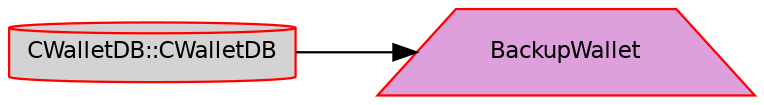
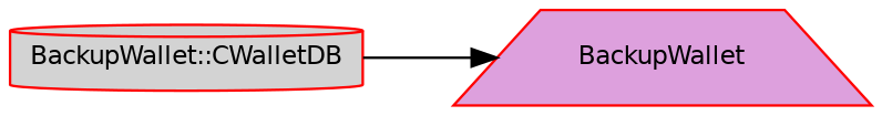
  digraph {
    rankdir=LR
    node [color=red fontname=Helvetica fontsize=10 style=filled]
-   n1 [fillcolor=lightgrey fontcolor=black height=0.2 label="CWalletDB::CWalletDB" shape=cylinder width=0.4]
+   n1 [fillcolor=lightgrey fontcolor=black height=0.2 label="BackupWallet::CWalletDB" shape=cylinder width=0.4]
    n2 [fillcolor=plum height=0.2 label=BackupWallet shape=trapezium width=0.4]
    n1 -> n2 [color=black fontname=Helvetica fontsize=10 labelfontname=Helvetica labelfontsize=10 style=solid]
  }
